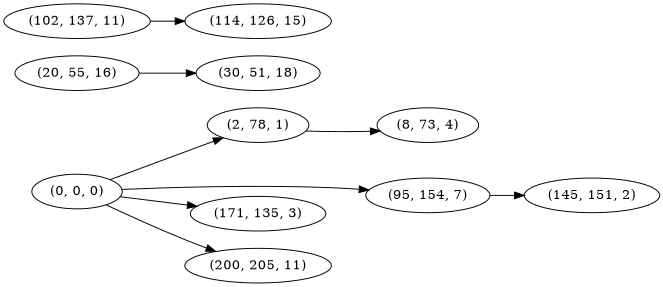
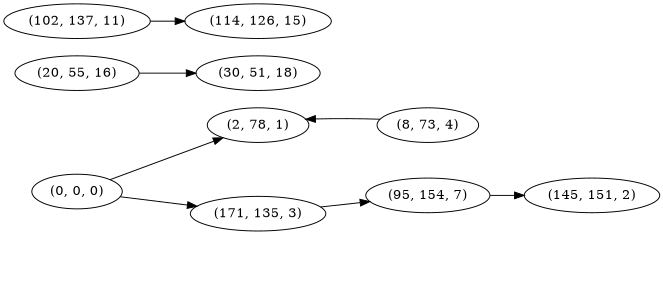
  digraph {
    rankdir=LR
    "(0, 0, 0)"
    "(2, 78, 1)"
    "(95, 154, 7)"
    n4 [label="(171, 135, 3)"]
-   "(200, 205, 11)"
    "(8, 73, 4)"
    n7 [label="(145, 151, 2)"]
    n8 [label="(20, 55, 16)"]
    "(30, 51, 18)"
    "(102, 137, 11)"
    "(114, 126, 15)"
    "(0, 0, 0)" -> "(2, 78, 1)"
-   "(0, 0, 0)" -> "(95, 154, 7)"
+   n4 -> "(95, 154, 7)"
    "(0, 0, 0)" -> n4
-   "(0, 0, 0)" -> "(200, 205, 11)"
-   "(2, 78, 1)" -> "(8, 73, 4)"
+   "(8, 73, 4)" -> "(2, 78, 1)"
    "(95, 154, 7)" -> n7
    n8 -> "(30, 51, 18)"
    "(102, 137, 11)" -> "(114, 126, 15)"
  }
